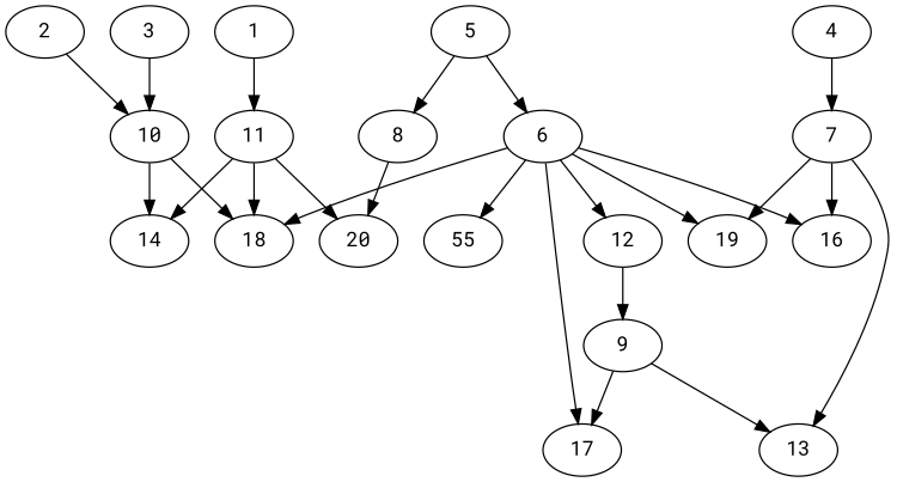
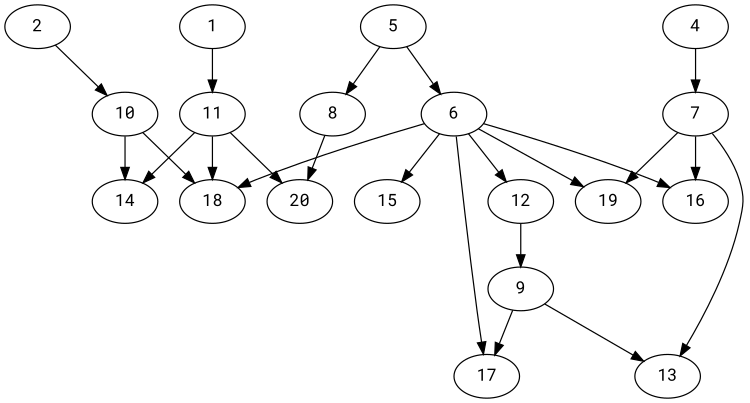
  digraph {
    fontname="Roboto Mono"
    node [alpha=0.18 fontname="Roboto Mono"]
    edge [fontname="Roboto Mono"]
    1 [alpha=0.12 expect_size=8377344]
    11 [expect_size=43405312]
    18 [alpha=0.20 expect_size=30846976]
    20 [alpha=0.16 expect_size=46725120]
    14 [alpha=0.02 expect_size=31063040]
-   15 [alpha=0.11 expect_size=7984128 label=55]
+   15 [alpha=0.11 expect_size=7984128]
    2 [expect_size=25160704]
    10 [alpha=0.02 expect_size=45086720]
-   3 [alpha=0.04 expect_size=25285632]
    4 [alpha=0.10 expect_size=44725248]
    7 [expect_size=21753856]
    13 [alpha=0.00 expect_size=20614144]
    16 [alpha=0.03 expect_size=19789824]
    19 [alpha=0.17 expect_size=10521600]
    5 [alpha=0.05 expect_size=19411968]
    6 [alpha=0.07 expect_size=42551296]
    8 [alpha=0.11 expect_size=15876096]
    12 [alpha=0.08 expect_size=24786944]
    17 [alpha=0.08 expect_size=35979264]
    9 [alpha=0.15 expect_size=5338112]
    1 -> 11
    11 -> 18
    11 -> 20
    11 -> 14
    2 -> 10
    10 -> 18
    10 -> 14
-   3 -> 10
    4 -> 7
    7 -> 13
    7 -> 16
    7 -> 19
    5 -> 6
    5 -> 8
    6 -> 18
    6 -> 15
    6 -> 16
    6 -> 19
    6 -> 12
    6 -> 17
    8 -> 20
    12 -> 9
    9 -> 13
    9 -> 17
  }
